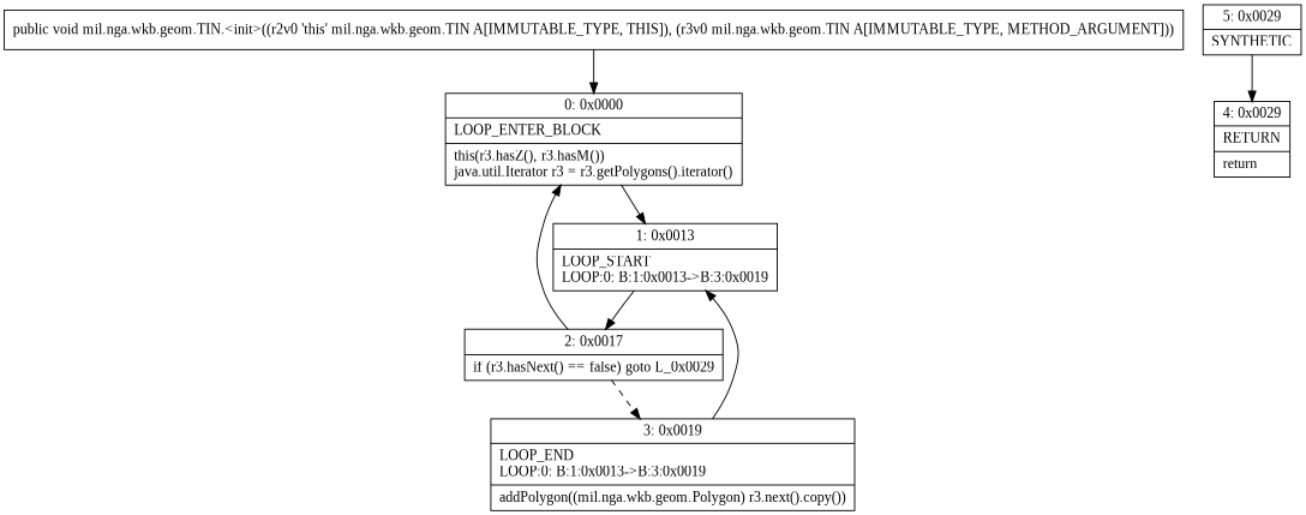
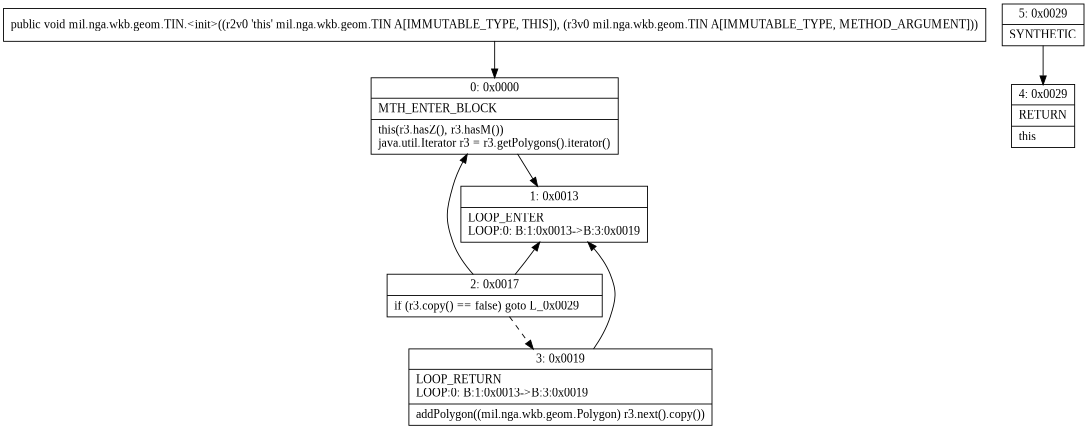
  digraph {
    fontname="Liberation Serif"
    node [fontname="Liberation Serif" shape=record]
    edge [fontname="Liberation Serif"]
-   n1 [label="{0\:\ 0x0000|LOOP_ENTER_BLOCK\l|this(r3.hasZ(), r3.hasM())\ljava.util.Iterator r3 = r3.getPolygons().iterator()\l}"]
-   n2 [label="{1\:\ 0x0013|LOOP_START\lLOOP:0: B:1:0x0013\-\>B:3:0x0019\l}"]
-   n3 [label="{2\:\ 0x0017|if (r3.hasNext() == false) goto L_0x0029\l}"]
-   n4 [label="{3\:\ 0x0019|LOOP_END\lLOOP:0: B:1:0x0013\-\>B:3:0x0019\l|addPolygon((mil.nga.wkb.geom.Polygon) r3.next().copy())\l}"]
+   n1 [label="{0\:\ 0x0000|MTH_ENTER_BLOCK\l|this(r3.hasZ(), r3.hasM())\ljava.util.Iterator r3 = r3.getPolygons().iterator()\l}"]
+   n2 [label="{1\:\ 0x0013|LOOP_ENTER\lLOOP:0: B:1:0x0013\-\>B:3:0x0019\l}"]
+   n3 [label="{2\:\ 0x0017|if (r3.copy() == false) goto L_0x0029\l}"]
+   n4 [label="{3\:\ 0x0019|LOOP_RETURN\lLOOP:0: B:1:0x0013\-\>B:3:0x0019\l|addPolygon((mil.nga.wkb.geom.Polygon) r3.next().copy())\l}"]
    n5 [label="{5\:\ 0x0029|SYNTHETIC\l}"]
-   n6 [label="{4\:\ 0x0029|RETURN\l|return\l}"]
+   n6 [label="{4\:\ 0x0029|RETURN\l|this\l}"]
    n7 [label="{public void mil.nga.wkb.geom.TIN.\<init\>((r2v0 'this' mil.nga.wkb.geom.TIN A[IMMUTABLE_TYPE, THIS]), (r3v0 mil.nga.wkb.geom.TIN A[IMMUTABLE_TYPE, METHOD_ARGUMENT])) }"]
    n1 -> n2
-   n2 -> n3
+   n3 -> n2
    n3 -> n1
    n3 -> n4 [style=dashed]
    n4 -> n2
    n5 -> n6
    n7 -> n1
  }
